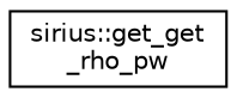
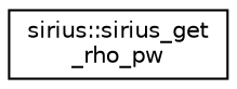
  digraph {
    rankdir=LR
-   n1 [color=black fillcolor=white fontname=Helvetica fontsize=10 height=0.2 label="sirius::get_get\l_rho_pw" shape=record style=filled width=0.4]
+   n1 [color=black fillcolor=white fontname=Helvetica fontsize=10 height=0.2 label="sirius::sirius_get\l_rho_pw" shape=record style=filled width=0.4]
  }
